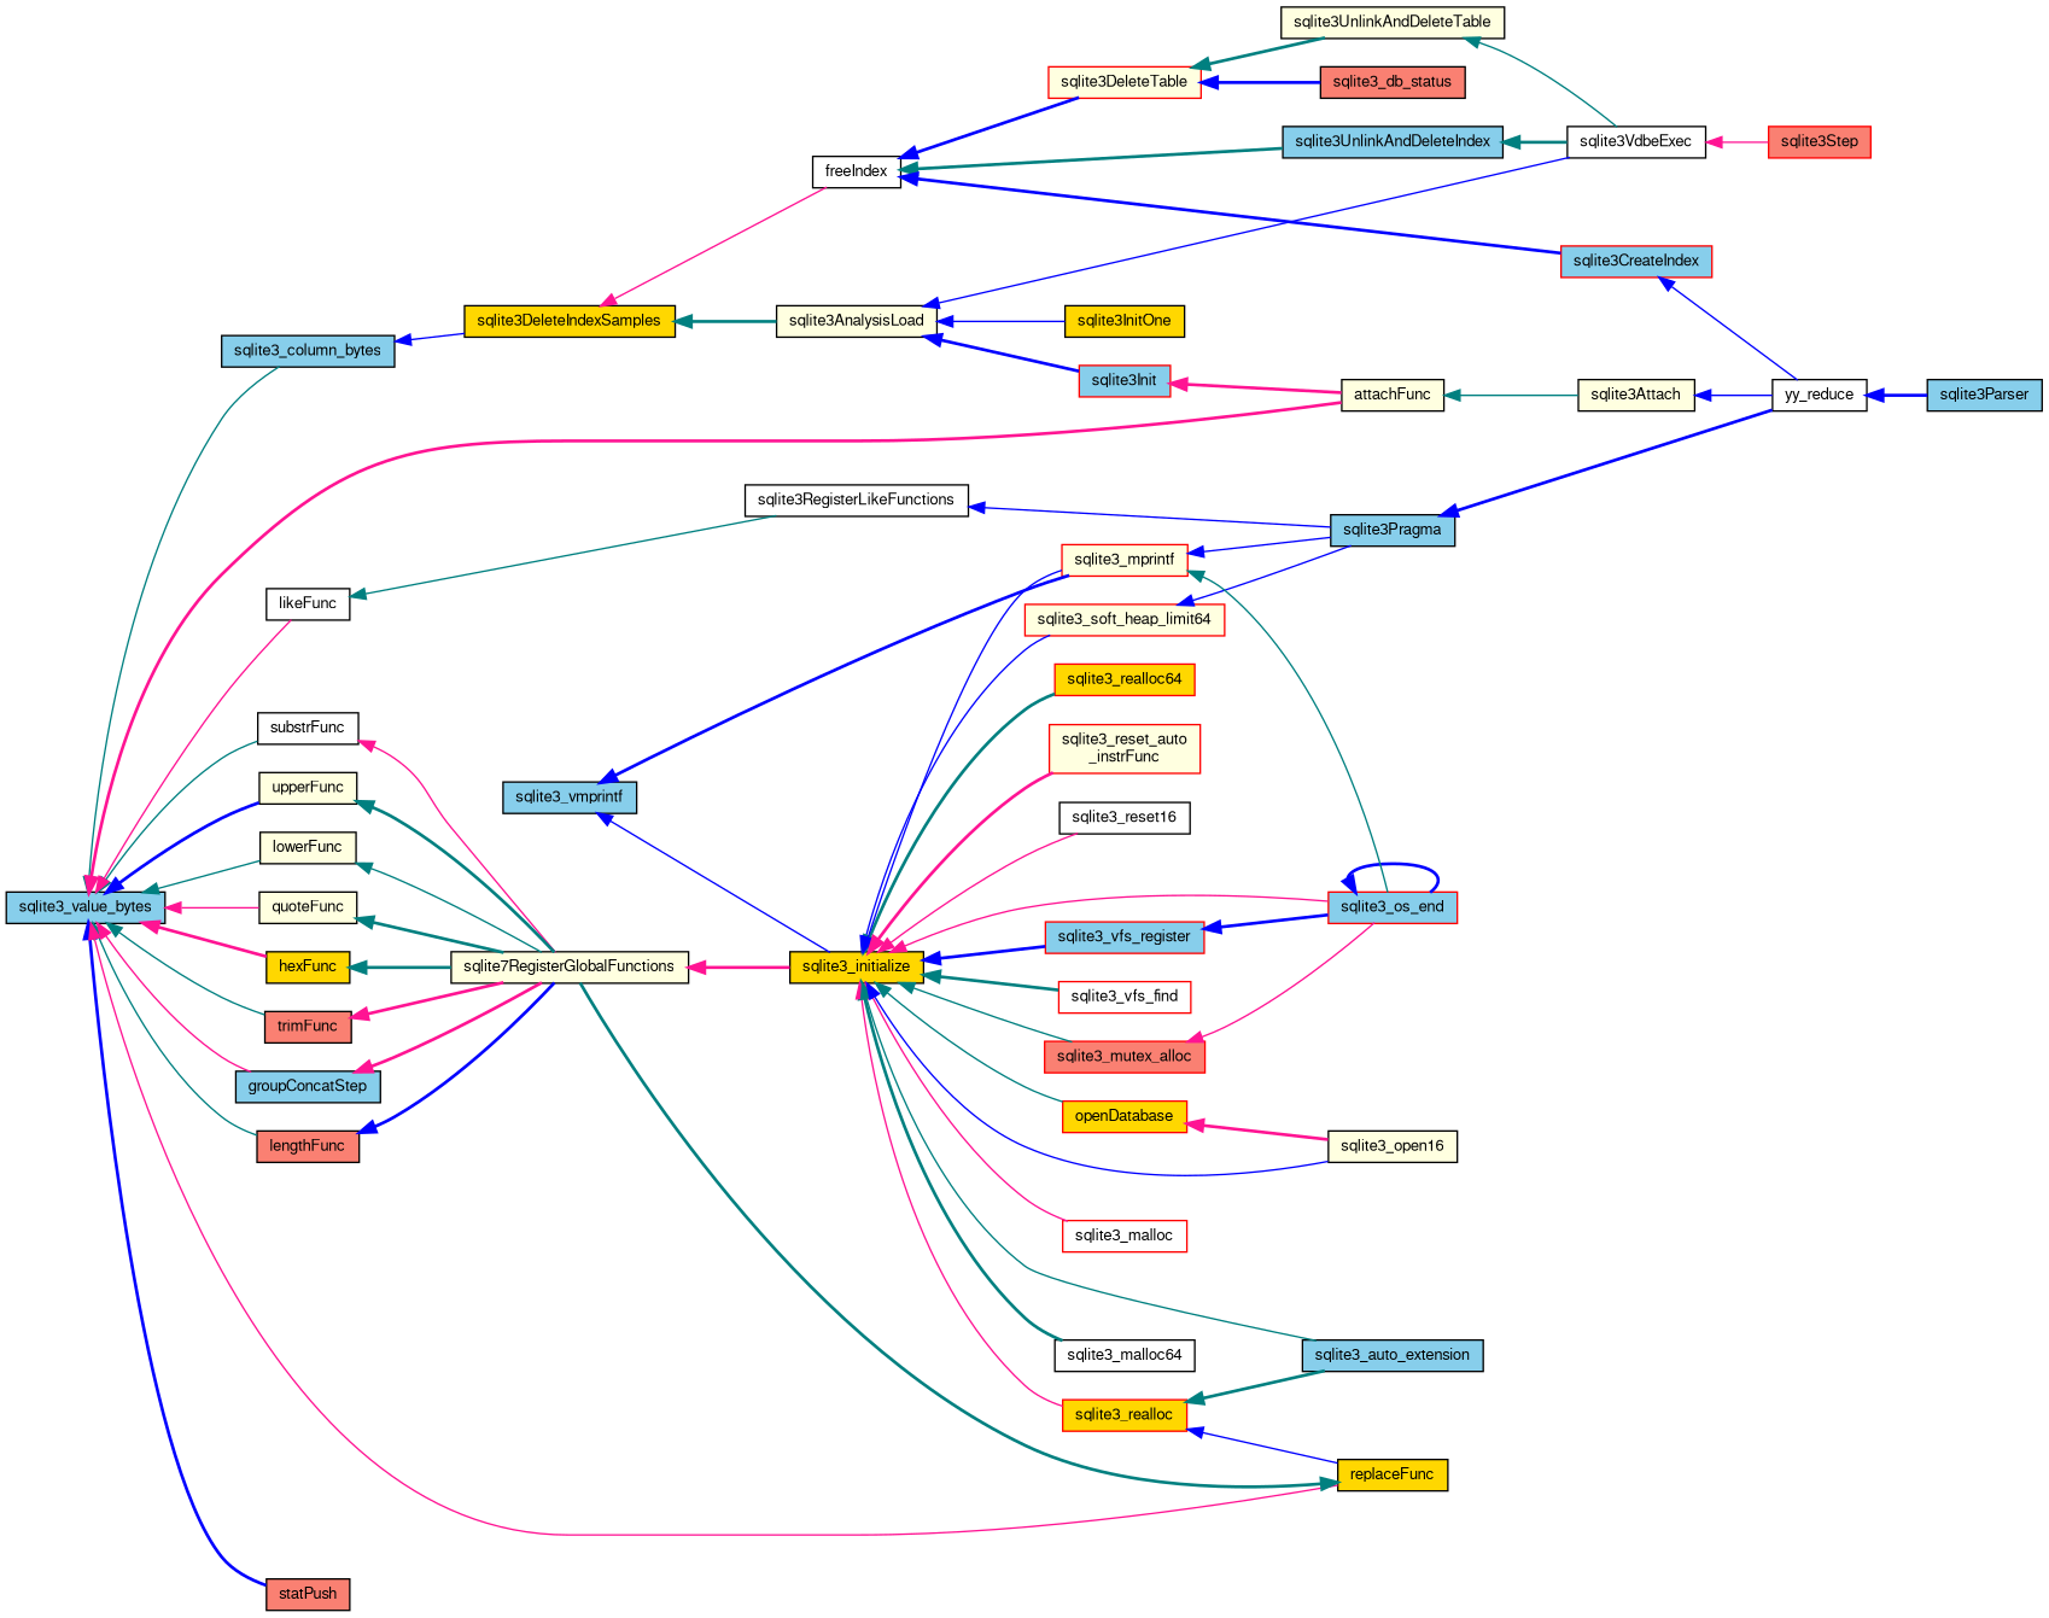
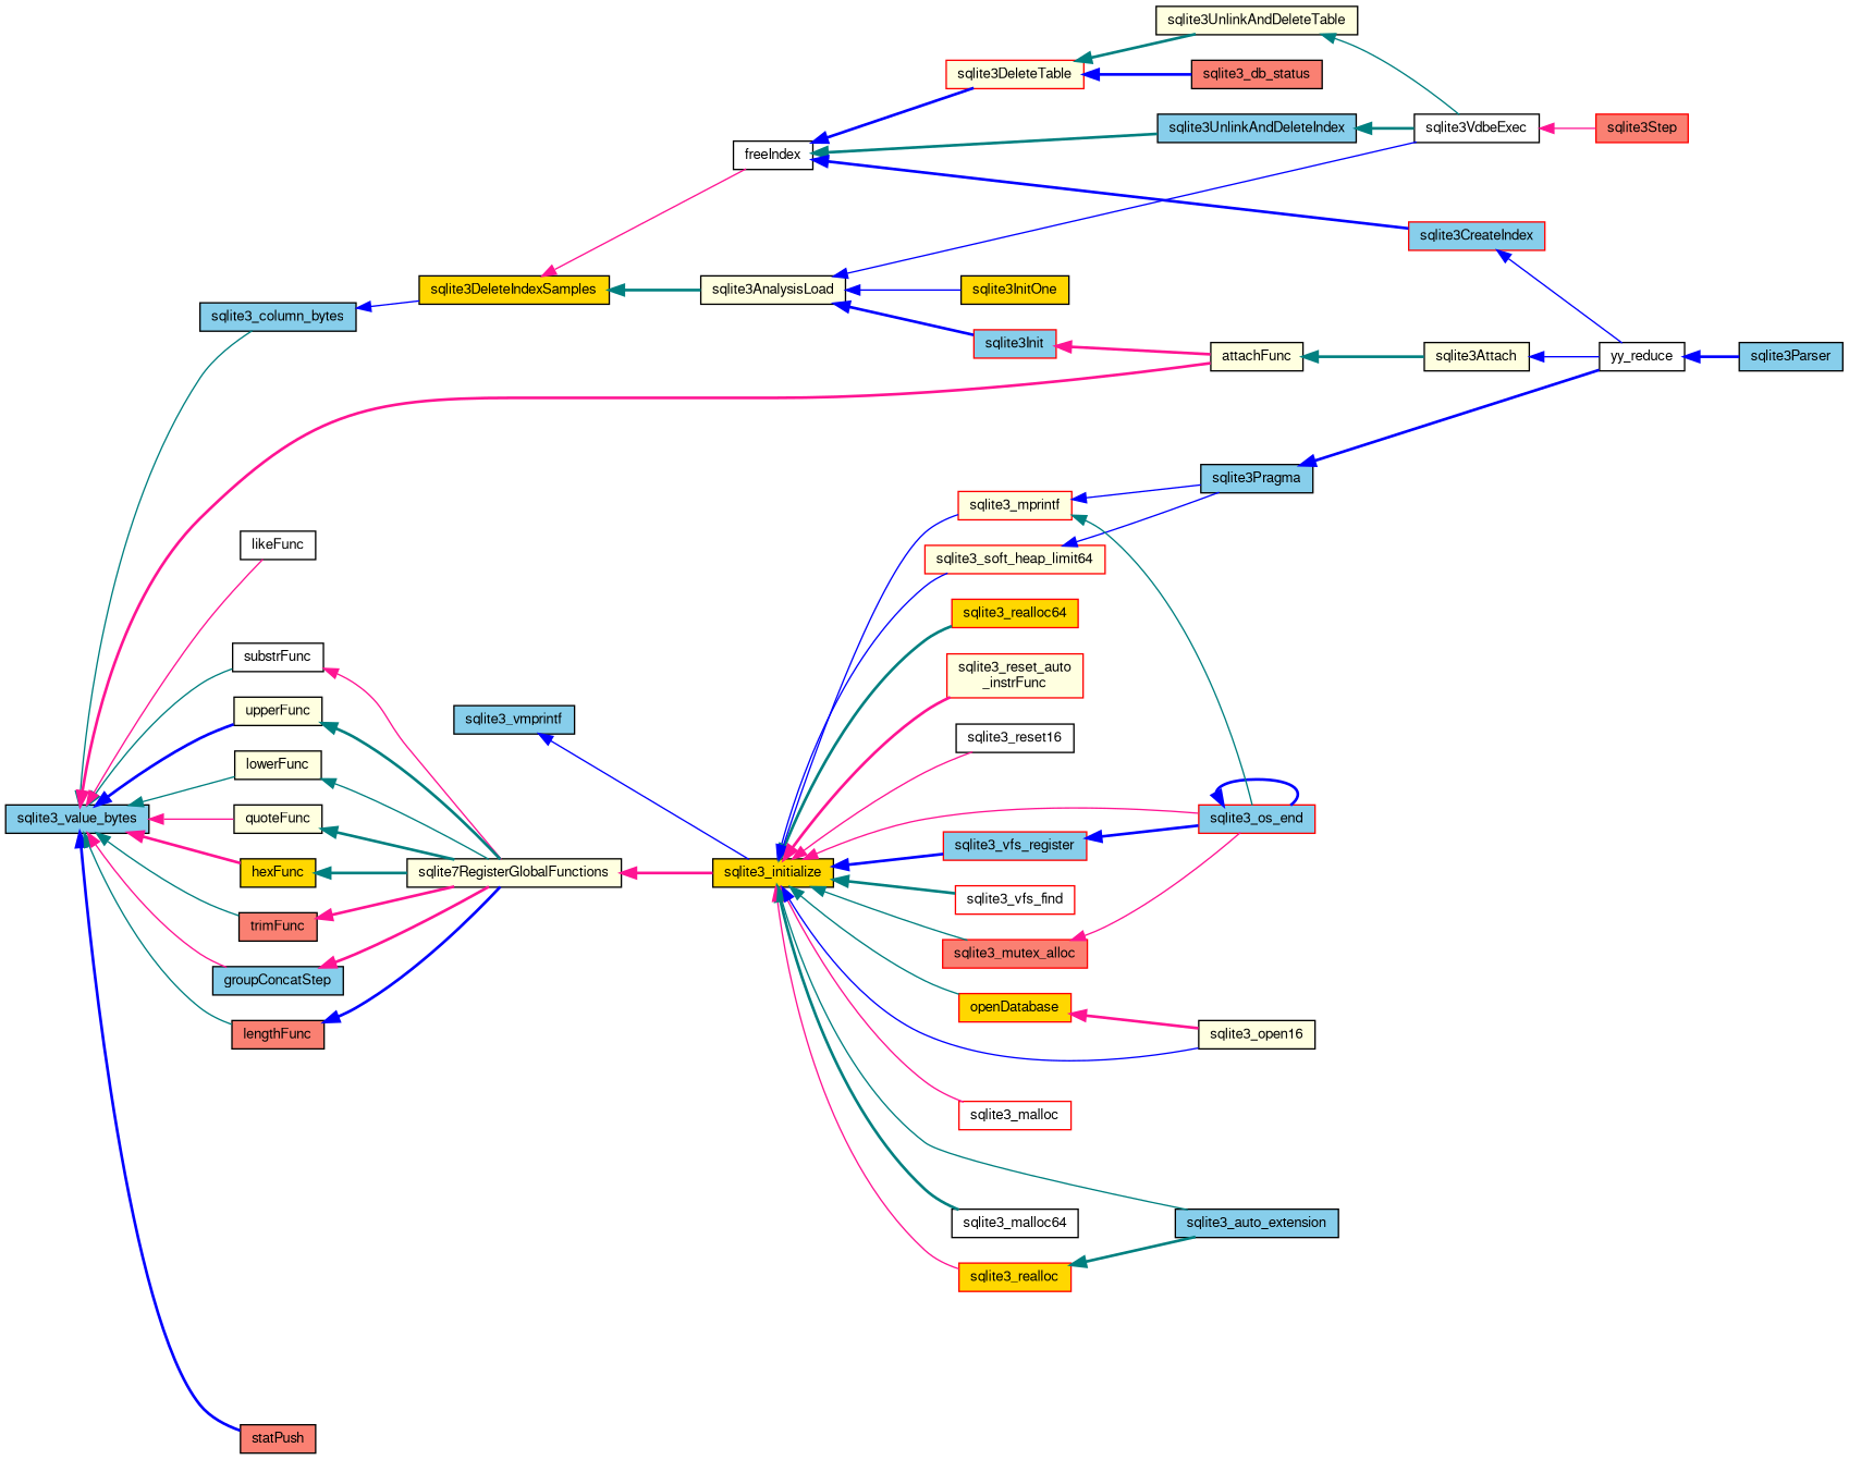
  digraph {
    rankdir=LR
    node [color=black fillcolor=lightyellow fontname=FreeSans fontsize=10 shape=record style=filled]
    edge [color=blue dir=back fontname=FreeSans fontsize=10 labelfontname=FreeSans labelfontsize=10 style=solid]
    n1 [fillcolor=skyblue fontcolor=black height=0.2 label=sqlite3_value_bytes width=0.4]
    n2 [fillcolor=skyblue height=0.2 label=sqlite3_column_bytes width=0.4]
    n3 [height=0.2 label=attachFunc width=0.4]
    n4 [fillcolor=salmon height=0.2 label=statPush width=0.4]
    n5 [fillcolor=salmon height=0.2 label=lengthFunc width=0.4]
-   n6 [fillcolor=gold height=0.2 label=replaceFunc width=0.4]
    n7 [fillcolor=white height=0.2 label=substrFunc width=0.4]
    n8 [height=0.2 label=upperFunc width=0.4]
    n9 [height=0.2 label=lowerFunc width=0.4]
    n10 [fillcolor=white height=0.2 label=likeFunc width=0.4]
    n11 [height=0.2 label=quoteFunc width=0.4]
    n12 [fillcolor=gold height=0.2 label=hexFunc width=0.4]
    n13 [fillcolor=salmon height=0.2 label=trimFunc width=0.4]
    n14 [fillcolor=skyblue height=0.2 label=groupConcatStep width=0.4]
    n15 [fillcolor=gold height=0.2 label=sqlite3DeleteIndexSamples width=0.4]
    n16 [height=0.2 label=sqlite3Attach width=0.4]
    n17 [height=0.2 label=sqlite7RegisterGlobalFunctions width=0.4]
-   n18 [fillcolor=white height=0.2 label=sqlite3RegisterLikeFunctions width=0.4]
    n19 [height=0.2 label=sqlite3AnalysisLoad width=0.4]
    n20 [fillcolor=white height=0.2 label=freeIndex width=0.4]
    n21 [fillcolor=white height=0.2 label=sqlite3VdbeExec width=0.4]
    n22 [fillcolor=gold height=0.2 label=sqlite3InitOne width=0.4]
    n23 [color=red fillcolor=skyblue height=0.2 label=sqlite3Init width=0.4]
    n24 [fillcolor=skyblue height=0.2 label=sqlite3UnlinkAndDeleteIndex width=0.4]
    n25 [color=red height=0.2 label=sqlite3DeleteTable width=0.4]
    n26 [color=red fillcolor=skyblue height=0.2 label=sqlite3CreateIndex width=0.4]
    n27 [color=red fillcolor=salmon height=0.2 label=sqlite3Step width=0.4]
    n28 [fillcolor=white height=0.2 label=yy_reduce width=0.4]
    n29 [fillcolor=skyblue height=0.2 label=sqlite3Parser width=0.4]
    n30 [fillcolor=salmon height=0.2 label=sqlite3_db_status width=0.4]
    n31 [height=0.2 label=sqlite3UnlinkAndDeleteTable width=0.4]
    n32 [fillcolor=gold height=0.2 label=sqlite3_initialize width=0.4]
    n33 [color=red fillcolor=white height=0.2 label=sqlite3_vfs_find width=0.4]
    n34 [color=red fillcolor=skyblue height=0.2 label=sqlite3_vfs_register width=0.4]
    n35 [color=red fillcolor=skyblue height=0.2 label=sqlite3_os_end width=0.4]
    n36 [color=red fillcolor=salmon height=0.2 label=sqlite3_mutex_alloc width=0.4]
    n37 [color=red height=0.2 label=sqlite3_soft_heap_limit64 width=0.4]
    n38 [color=red fillcolor=white height=0.2 label=sqlite3_malloc width=0.4]
    n39 [fillcolor=white height=0.2 label=sqlite3_malloc64 width=0.4]
    n40 [color=red fillcolor=gold height=0.2 label=sqlite3_realloc width=0.4]
    n41 [fillcolor=skyblue height=0.2 label=sqlite3_auto_extension width=0.4]
    n42 [color=red fillcolor=gold height=0.2 label=sqlite3_realloc64 width=0.4]
    n43 [color=red height=0.2 label=sqlite3_mprintf width=0.4]
    n44 [color=red height=0.2 label="sqlite3_reset_auto\l_instrFunc" width=0.4]
    n45 [fillcolor=white height=0.2 label=sqlite3_reset16 width=0.4]
    n46 [color=red fillcolor=gold height=0.2 label=openDatabase width=0.4]
    n47 [height=0.2 label=sqlite3_open16 width=0.4]
    n48 [fillcolor=skyblue height=0.2 label=sqlite3Pragma width=0.4]
    n49 [fillcolor=skyblue height=0.2 label=sqlite3_vmprintf width=0.4]
    n1 -> n2 [color=teal]
    n1 -> n3 [color=deeppink style=bold]
    n1 -> n4 [style=bold]
    n1 -> n5 [color=teal]
-   n1 -> n6 [color=deeppink]
    n1 -> n7 [color=teal]
    n1 -> n8 [style=bold]
    n1 -> n9 [color=teal]
    n1 -> n10 [color=deeppink]
    n1 -> n11 [color=deeppink]
    n1 -> n12 [color=deeppink style=bold]
    n1 -> n13 [color=teal]
    n1 -> n14 [color=deeppink]
    n2 -> n15
-   n3 -> n16 [color=teal]
+   n3 -> n16 [color=teal style=bold]
    n5 -> n17 [style=bold]
-   n6 -> n17 [color=teal style=bold]
    n7 -> n17 [color=deeppink]
    n8 -> n17 [color=teal style=bold]
    n9 -> n17 [color=teal]
-   n10 -> n18 [color=teal]
    n11 -> n17 [color=teal style=bold]
    n12 -> n17 [color=teal style=bold]
    n13 -> n17 [color=deeppink style=bold]
    n14 -> n17 [color=deeppink style=bold]
    n15 -> n19 [color=teal style=bold]
    n15 -> n20 [color=deeppink]
    n16 -> n28
    n17 -> n32 [color=deeppink style=bold]
-   n18 -> n48
    n19 -> n21
    n19 -> n22
    n19 -> n23 [style=bold]
    n20 -> n24 [color=teal style=bold]
    n20 -> n25 [style=bold]
    n20 -> n26 [style=bold]
    n21 -> n27 [color=deeppink]
    n23 -> n3 [color=deeppink style=bold]
    n24 -> n21 [color=teal style=bold]
    n25 -> n30 [style=bold]
    n25 -> n31 [color=teal style=bold]
    n26 -> n28
    n28 -> n29 [style=bold]
    n31 -> n21 [color=teal]
    n32 -> n33 [color=teal style=bold]
    n32 -> n34 [style=bold]
    n32 -> n35 [color=deeppink]
    n32 -> n36 [color=teal]
    n32 -> n37
    n32 -> n38 [color=deeppink]
    n32 -> n39 [color=teal style=bold]
    n32 -> n40 [color=deeppink]
    n32 -> n41 [color=teal]
    n32 -> n42 [color=teal style=bold]
    n32 -> n43
    n32 -> n44 [color=deeppink style=bold]
    n32 -> n45 [color=deeppink]
    n32 -> n46 [color=teal]
    n32 -> n47
    n34 -> n35 [style=bold]
    n35 -> n35 [style=bold]
    n36 -> n35 [color=deeppink]
    n37 -> n48
-   n40 -> n6
    n40 -> n41 [color=teal style=bold]
    n43 -> n35 [color=teal]
    n43 -> n48
    n46 -> n47 [color=deeppink style=bold]
    n48 -> n28 [style=bold]
    n49 -> n32
-   n49 -> n43 [style=bold]
  }
